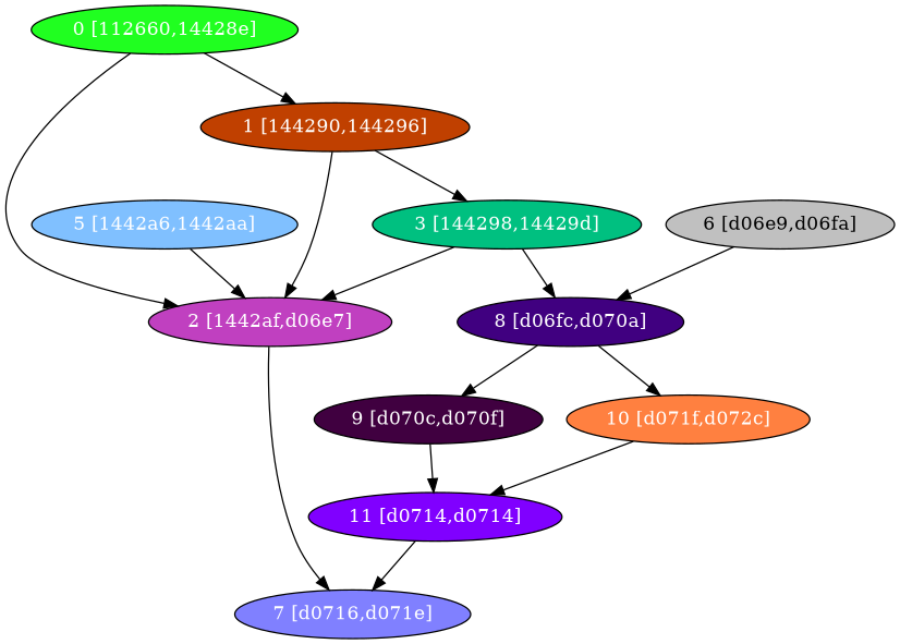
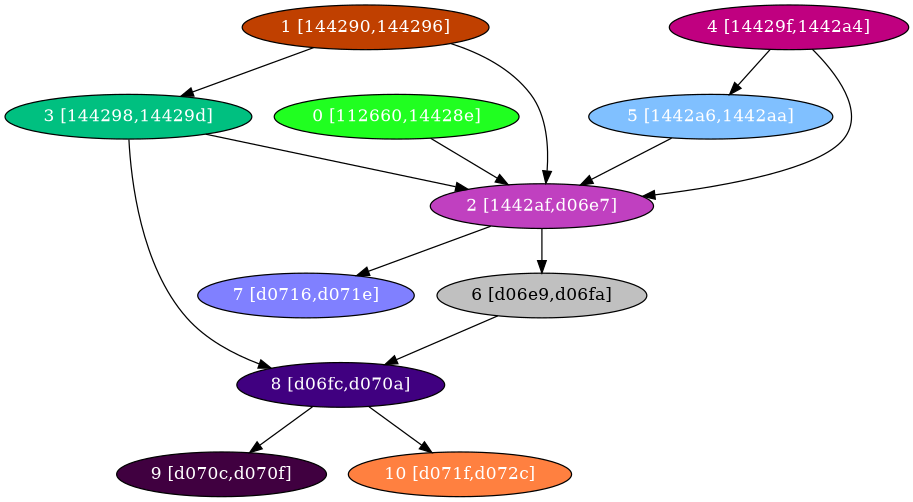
  digraph {
    node [fontcolor="#ffffff" shape=oval style=filled]
    n1 [fillcolor="#20FF20" label="0 [112660,14428e]"]
    n2 [fillcolor="#C04000" label="1 [144290,144296]"]
    n3 [fillcolor="#C040C0" label="2 [1442af,d06e7]"]
    n4 [fillcolor="#00C080" label="3 [144298,14429d]"]
    n5 [fillcolor="#C0C0C0" fontcolor="#000000" label="6 [d06e9,d06fa]"]
    n6 [fillcolor="#8080FF" label="7 [d0716,d071e]"]
    n7 [fillcolor="#400080" label="8 [d06fc,d070a]"]
+   n8 [fillcolor="#C00080" label="4 [14429f,1442a4]"]
    n9 [fillcolor="#80C0FF" label="5 [1442a6,1442aa]"]
    n10 [fillcolor="#400040" label="9 [d070c,d070f]"]
    n11 [fillcolor="#FF8040" label="10 [d071f,d072c]"]
-   n12 [fillcolor="#8000FF" label="11 [d0714,d0714]"]
-   n1 -> n2
    n1 -> n3
    n2 -> n3
    n2 -> n4
+   n3 -> n5
    n3 -> n6
    n4 -> n3
    n4 -> n7
    n5 -> n7
    n7 -> n10
    n7 -> n11
+   n8 -> n3
+   n8 -> n9
    n9 -> n3
-   n10 -> n12
-   n11 -> n12
-   n12 -> n6
  }
